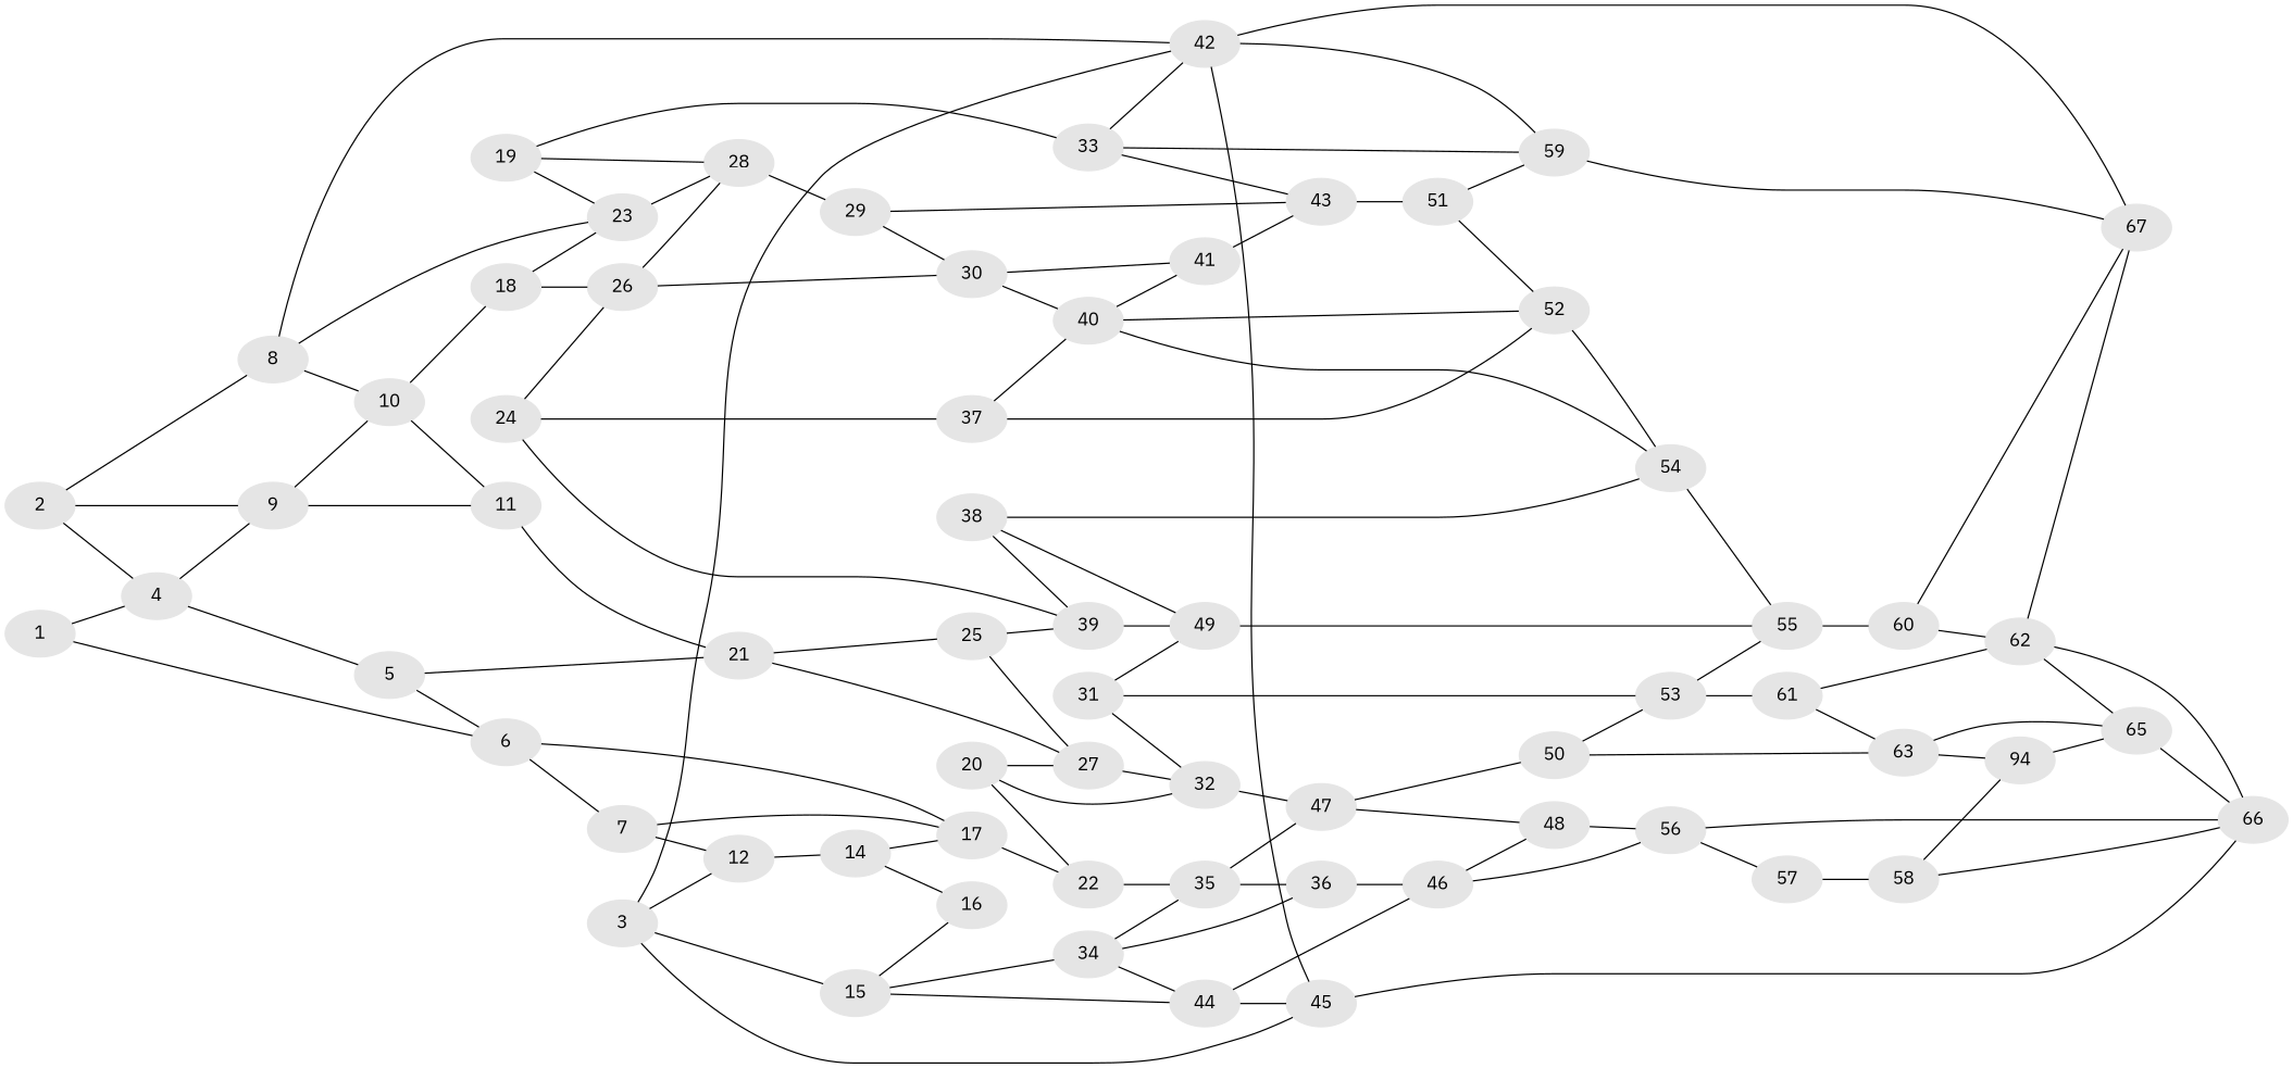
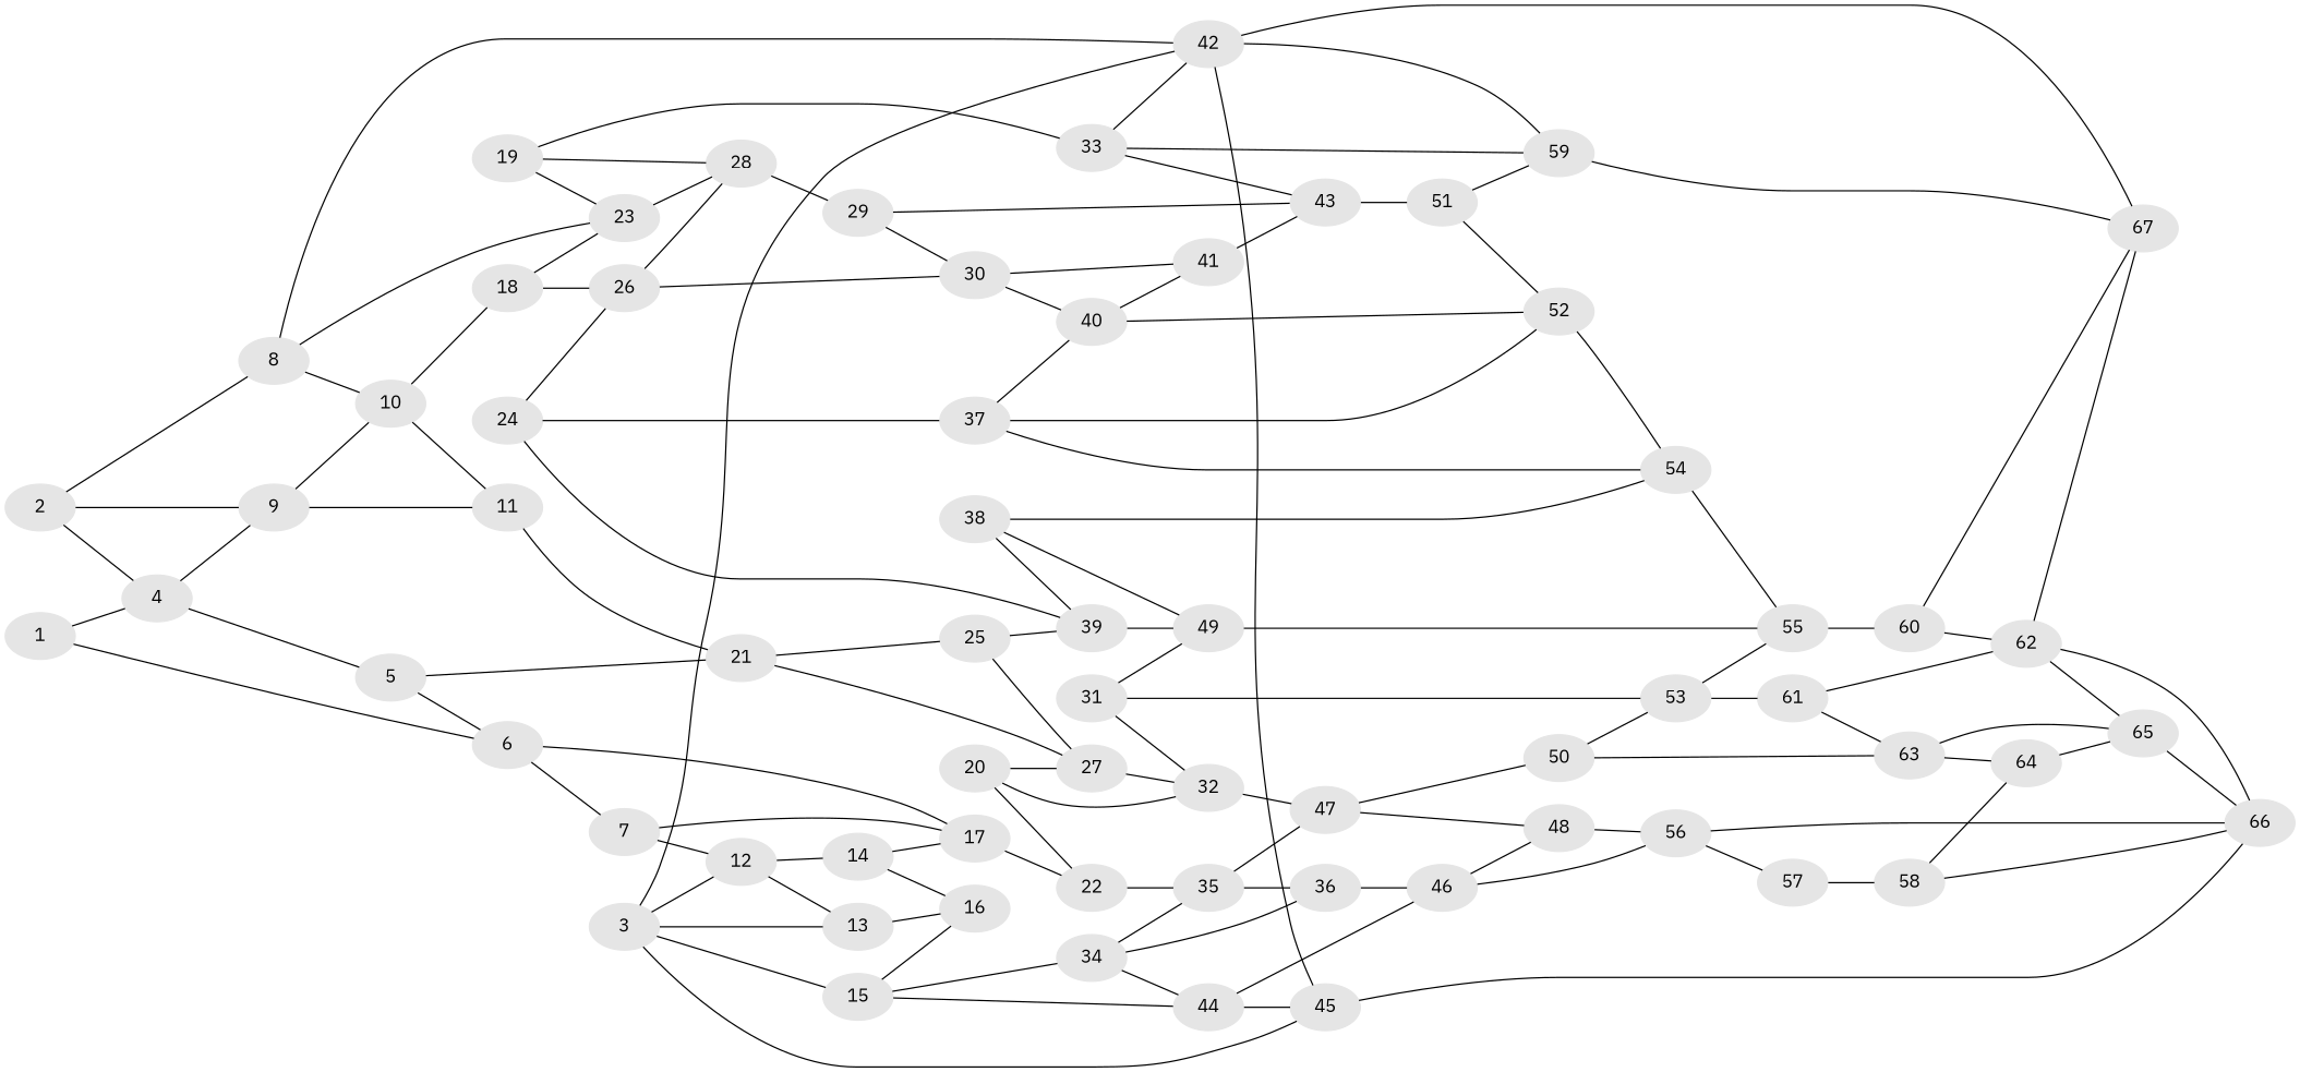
  graph {
    fontname="IBM Plex Sans"
    rankdir=LR
    node [color=gray90 fontname="IBM Plex Sans" style=filled]
    edge [fontname="IBM Plex Sans" weight=1.0]
    1
    4
    6
    9
    5
    7
    17
    2
    8
    42
    10
    23
    11
    3
    12
+   13
    15
    45
    14
    16
    34
    44
    59
    67
    66
    21
    27
    25
    22
    18
    28
    26
    35
    36
    46
    30
    19
    33
    29
    43
    20
    32
    47
    39
    24
    37
    40
    52
    54
    49
    41
    51
    31
    53
    55
    61
    48
    50
    56
    38
    57
    63
    60
-   64 [label=94]
+   64
    65
    62
    58
    1 -- 4
    1 -- 6
    4 -- 9
    4 -- 5
    6 -- 7
    6 -- 17
    9 -- 10
    9 -- 11
    5 -- 6
    5 -- 21
    7 -- 17
    7 -- 12 [weight=2.0]
    17 -- 22
    2 -- 4
    2 -- 9
    2 -- 8
    8 -- 42
    8 -- 10
    8 -- 23
    42 -- 45
    42 -- 59
    42 -- 67
    10 -- 11
    10 -- 18
    23 -- 28
    11 -- 21
    3 -- 42
    3 -- 12
+   3 -- 13
    3 -- 15
    3 -- 45
+   12 -- 13 [weight=2.0]
    12 -- 14
+   13 -- 16
    15 -- 16
    15 -- 34
    15 -- 44
    45 -- 66
    14 -- 17
    14 -- 16
    34 -- 44
    34 -- 35
    34 -- 36
    44 -- 45
    44 -- 46
    59 -- 67
    21 -- 27
    21 -- 25
    27 -- 32
    25 -- 27
    25 -- 39
    22 -- 35
    18 -- 23
    18 -- 26
    28 -- 29
    26 -- 28
    26 -- 30
    35 -- 36
    35 -- 47
    36 -- 46
    46 -- 48
    46 -- 56
    30 -- 40
    30 -- 41
    19 -- 23
    19 -- 28
    19 -- 33
    33 -- 42
    33 -- 59
    33 -- 43
    29 -- 30
    29 -- 43
    43 -- 51
    20 -- 27
    20 -- 22
    20 -- 32
    32 -- 47
    47 -- 48
    47 -- 50
    39 -- 49
    24 -- 26
    24 -- 39
    24 -- 37
    37 -- 40
    37 -- 52
-   40 -- 54
+   37 -- 54
    40 -- 52
    40 -- 41
    52 -- 54
    54 -- 55
    49 -- 55
    41 -- 43
    51 -- 59
    51 -- 52
    31 -- 32
    31 -- 49
    31 -- 53
    53 -- 55
    53 -- 61
    55 -- 60
    61 -- 63
    61 -- 62
    48 -- 56
    50 -- 53
    50 -- 63
    56 -- 66
    56 -- 57
    38 -- 39
    38 -- 54
    38 -- 49
    57 -- 58 [weight=2.0]
    63 -- 64
    63 -- 65
    60 -- 67
    60 -- 62
    64 -- 65
    65 -- 66
    62 -- 67
    62 -- 66
    62 -- 65
    58 -- 66
    58 -- 64
  }
